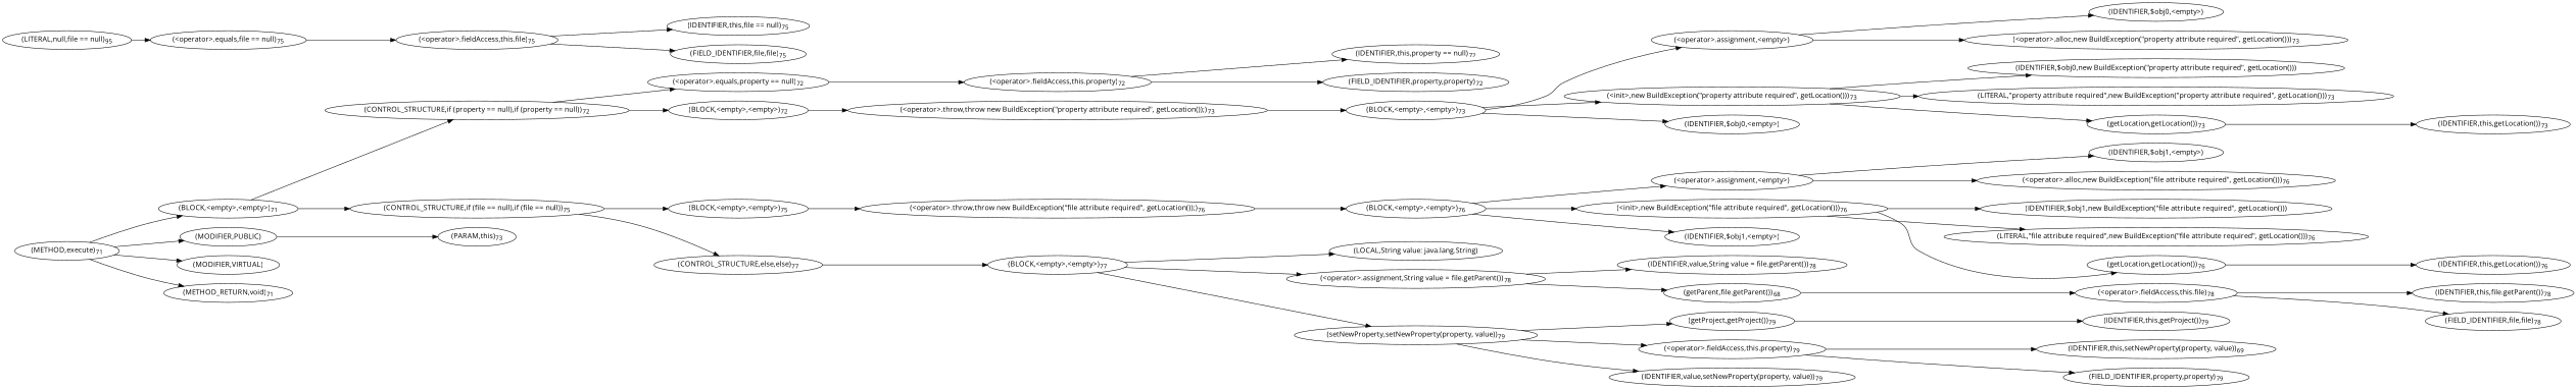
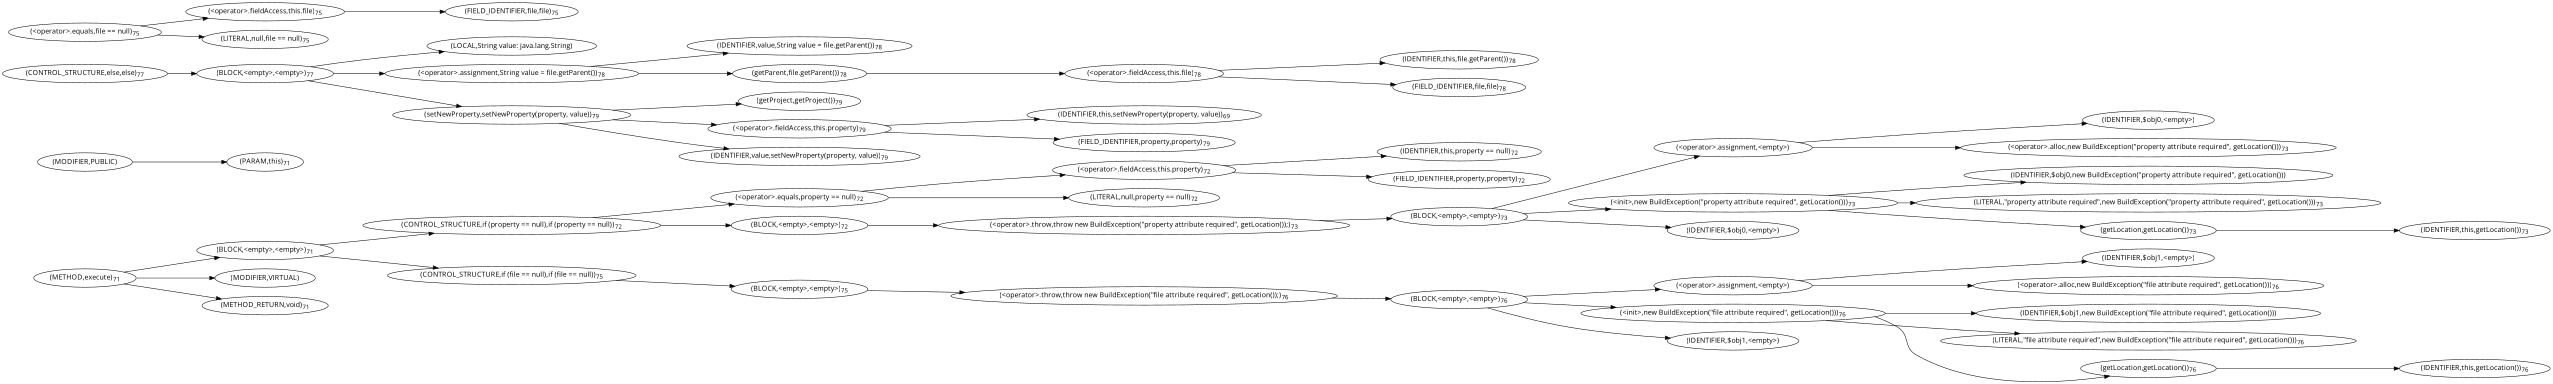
  digraph {
    fontname="Open Sans"
    rankdir=LR
    node [fontname="Open Sans"]
    edge [fontname="Open Sans"]
    n1 [label=<(METHOD,execute)<SUB>71</SUB>>]
    n2 [label=<(BLOCK,&lt;empty&gt;,&lt;empty&gt;)<SUB>71</SUB>>]
    n3 [label=<(MODIFIER,PUBLIC)>]
    n4 [label=<(MODIFIER,VIRTUAL)>]
    n5 [label=<(METHOD_RETURN,void)<SUB>71</SUB>>]
-   n6 [label=<(PARAM,this)<SUB>73</SUB>>]
+   n6 [label=<(PARAM,this)<SUB>71</SUB>>]
    n7 [label=<(CONTROL_STRUCTURE,if (property == null),if (property == null))<SUB>72</SUB>>]
    n8 [label=<(CONTROL_STRUCTURE,if (file == null),if (file == null))<SUB>75</SUB>>]
    n9 [label=<(&lt;operator&gt;.equals,property == null)<SUB>72</SUB>>]
    n10 [label=<(BLOCK,&lt;empty&gt;,&lt;empty&gt;)<SUB>72</SUB>>]
    n11 [label=<(BLOCK,&lt;empty&gt;,&lt;empty&gt;)<SUB>75</SUB>>]
    n12 [label=<(CONTROL_STRUCTURE,else,else)<SUB>77</SUB>>]
    n13 [label=<(&lt;operator&gt;.fieldAccess,this.property)<SUB>72</SUB>>]
+   n14 [label=<(LITERAL,null,property == null)<SUB>72</SUB>>]
    n15 [label=<(&lt;operator&gt;.throw,throw new BuildException(&quot;property attribute required&quot;, getLocation());)<SUB>73</SUB>>]
    n16 [label=<(IDENTIFIER,this,property == null)<SUB>72</SUB>>]
    n17 [label=<(FIELD_IDENTIFIER,property,property)<SUB>72</SUB>>]
    n18 [label=<(BLOCK,&lt;empty&gt;,&lt;empty&gt;)<SUB>73</SUB>>]
    n19 [label=<(&lt;operator&gt;.assignment,&lt;empty&gt;)>]
    n20 [label=<(&lt;init&gt;,new BuildException(&quot;property attribute required&quot;, getLocation()))<SUB>73</SUB>>]
    n21 [label=<(IDENTIFIER,$obj0,&lt;empty&gt;)>]
    n22 [label=<(IDENTIFIER,$obj0,&lt;empty&gt;)>]
    n23 [label=<(&lt;operator&gt;.alloc,new BuildException(&quot;property attribute required&quot;, getLocation()))<SUB>73</SUB>>]
    n24 [label=<(IDENTIFIER,$obj0,new BuildException(&quot;property attribute required&quot;, getLocation()))>]
    n25 [label=<(LITERAL,&quot;property attribute required&quot;,new BuildException(&quot;property attribute required&quot;, getLocation()))<SUB>73</SUB>>]
    n26 [label=<(getLocation,getLocation())<SUB>73</SUB>>]
    n27 [label=<(IDENTIFIER,this,getLocation())<SUB>73</SUB>>]
    n28 [label=<(&lt;operator&gt;.equals,file == null)<SUB>75</SUB>>]
    n29 [label=<(&lt;operator&gt;.fieldAccess,this.file)<SUB>75</SUB>>]
-   n30 [label=<(LITERAL,null,file == null)<SUB>95</SUB>>]
+   n30 [label=<(LITERAL,null,file == null)<SUB>75</SUB>>]
    n31 [label=<(&lt;operator&gt;.throw,throw new BuildException(&quot;file attribute required&quot;, getLocation());)<SUB>76</SUB>>]
    n32 [label=<(BLOCK,&lt;empty&gt;,&lt;empty&gt;)<SUB>77</SUB>>]
-   n33 [label=<(IDENTIFIER,this,file == null)<SUB>75</SUB>>]
    n34 [label=<(FIELD_IDENTIFIER,file,file)<SUB>75</SUB>>]
    n35 [label=<(BLOCK,&lt;empty&gt;,&lt;empty&gt;)<SUB>76</SUB>>]
    n36 [label=<(&lt;operator&gt;.assignment,&lt;empty&gt;)>]
    n37 [label=<(&lt;init&gt;,new BuildException(&quot;file attribute required&quot;, getLocation()))<SUB>76</SUB>>]
    n38 [label=<(IDENTIFIER,$obj1,&lt;empty&gt;)>]
    n39 [label=<(IDENTIFIER,$obj1,&lt;empty&gt;)>]
    n40 [label=<(&lt;operator&gt;.alloc,new BuildException(&quot;file attribute required&quot;, getLocation()))<SUB>76</SUB>>]
    n41 [label=<(IDENTIFIER,$obj1,new BuildException(&quot;file attribute required&quot;, getLocation()))>]
    n42 [label=<(LITERAL,&quot;file attribute required&quot;,new BuildException(&quot;file attribute required&quot;, getLocation()))<SUB>76</SUB>>]
    n43 [label=<(getLocation,getLocation())<SUB>76</SUB>>]
    n44 [label=<(IDENTIFIER,this,getLocation())<SUB>76</SUB>>]
    n45 [label=<(LOCAL,String value: java.lang.String)>]
    n46 [label=<(&lt;operator&gt;.assignment,String value = file.getParent())<SUB>78</SUB>>]
    n47 [label=<(setNewProperty,setNewProperty(property, value))<SUB>79</SUB>>]
    n48 [label=<(IDENTIFIER,value,String value = file.getParent())<SUB>78</SUB>>]
-   n49 [label=<(getParent,file.getParent())<SUB>68</SUB>>]
+   n49 [label=<(getParent,file.getParent())<SUB>78</SUB>>]
    n50 [label=<(getProject,getProject())<SUB>79</SUB>>]
    n51 [label=<(&lt;operator&gt;.fieldAccess,this.property)<SUB>79</SUB>>]
    n52 [label=<(IDENTIFIER,value,setNewProperty(property, value))<SUB>79</SUB>>]
    n53 [label=<(&lt;operator&gt;.fieldAccess,this.file)<SUB>78</SUB>>]
    n54 [label=<(IDENTIFIER,this,file.getParent())<SUB>78</SUB>>]
    n55 [label=<(FIELD_IDENTIFIER,file,file)<SUB>78</SUB>>]
-   n56 [label=<(IDENTIFIER,this,getProject())<SUB>79</SUB>>]
    n57 [label=<(IDENTIFIER,this,setNewProperty(property, value))<SUB>69</SUB>>]
    n58 [label=<(FIELD_IDENTIFIER,property,property)<SUB>79</SUB>>]
    n1 -> n2
-   n1 -> n3
    n1 -> n4
    n1 -> n5
    n2 -> n7
    n2 -> n8
    n3 -> n6
    n7 -> n9
    n7 -> n10
    n8 -> n11
-   n8 -> n12
    n9 -> n13
+   n9 -> n14
    n10 -> n15
    n11 -> n31
    n12 -> n32
    n13 -> n16
    n13 -> n17
    n15 -> n18
    n18 -> n19
    n18 -> n20
    n18 -> n21
    n19 -> n22
    n19 -> n23
    n20 -> n24
    n20 -> n25
    n20 -> n26
    n26 -> n27
    n28 -> n29
-   n30 -> n28
-   n29 -> n33
+   n28 -> n30
    n29 -> n34
    n31 -> n35
    n32 -> n45
    n32 -> n46
    n32 -> n47
    n35 -> n36
    n35 -> n37
    n35 -> n38
    n36 -> n39
    n36 -> n40
    n37 -> n41
    n37 -> n42
    n37 -> n43
    n43 -> n44
    n46 -> n48
    n46 -> n49
    n47 -> n50
    n47 -> n51
    n47 -> n52
    n49 -> n53
-   n50 -> n56
    n51 -> n57
    n51 -> n58
    n53 -> n54
    n53 -> n55
  }
